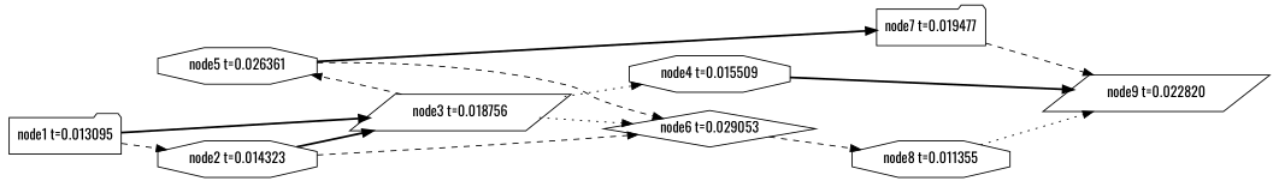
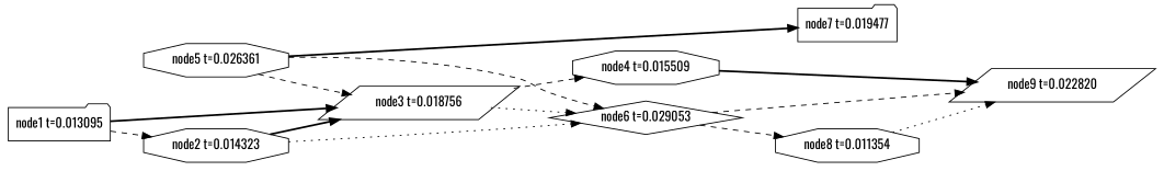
  digraph {
    fontname=Oswald
    rankdir=LR
    node [fontname=Oswald shape=octagon]
    edge [fontname=Oswald style=dashed]
    n1 [label="node9 t=0.022820" shape=parallelogram]
-   n2 [label="node8 t=0.011355"]
+   n2 [label="node8 t=0.011354"]
    n3 [label="node7 t=0.019477" shape=folder]
    n4 [label="node6 t=0.029053" shape=diamond]
    n5 [label="node5 t=0.026361"]
    n6 [label="node4 t=0.015509"]
    n7 [label="node3 t=0.018756" shape=parallelogram]
    n8 [label="node2 t=0.014323"]
    n9 [label="node1 t=0.013095" shape=folder]
    n2 -> n1 [style=dotted]
-   n3 -> n1
+   n4 -> n1
    n4 -> n2
    n5 -> n3 [style=bold]
    n5 -> n4
    n6 -> n1 [style=bold]
    n7 -> n4 [style=dotted]
-   n7 -> n5
-   n7 -> n6 [style=dotted]
-   n8 -> n4
+   n5 -> n7
+   n7 -> n6
+   n8 -> n4 [style=dotted]
    n8 -> n7 [style=bold]
    n9 -> n7 [style=bold]
    n9 -> n8
  }
